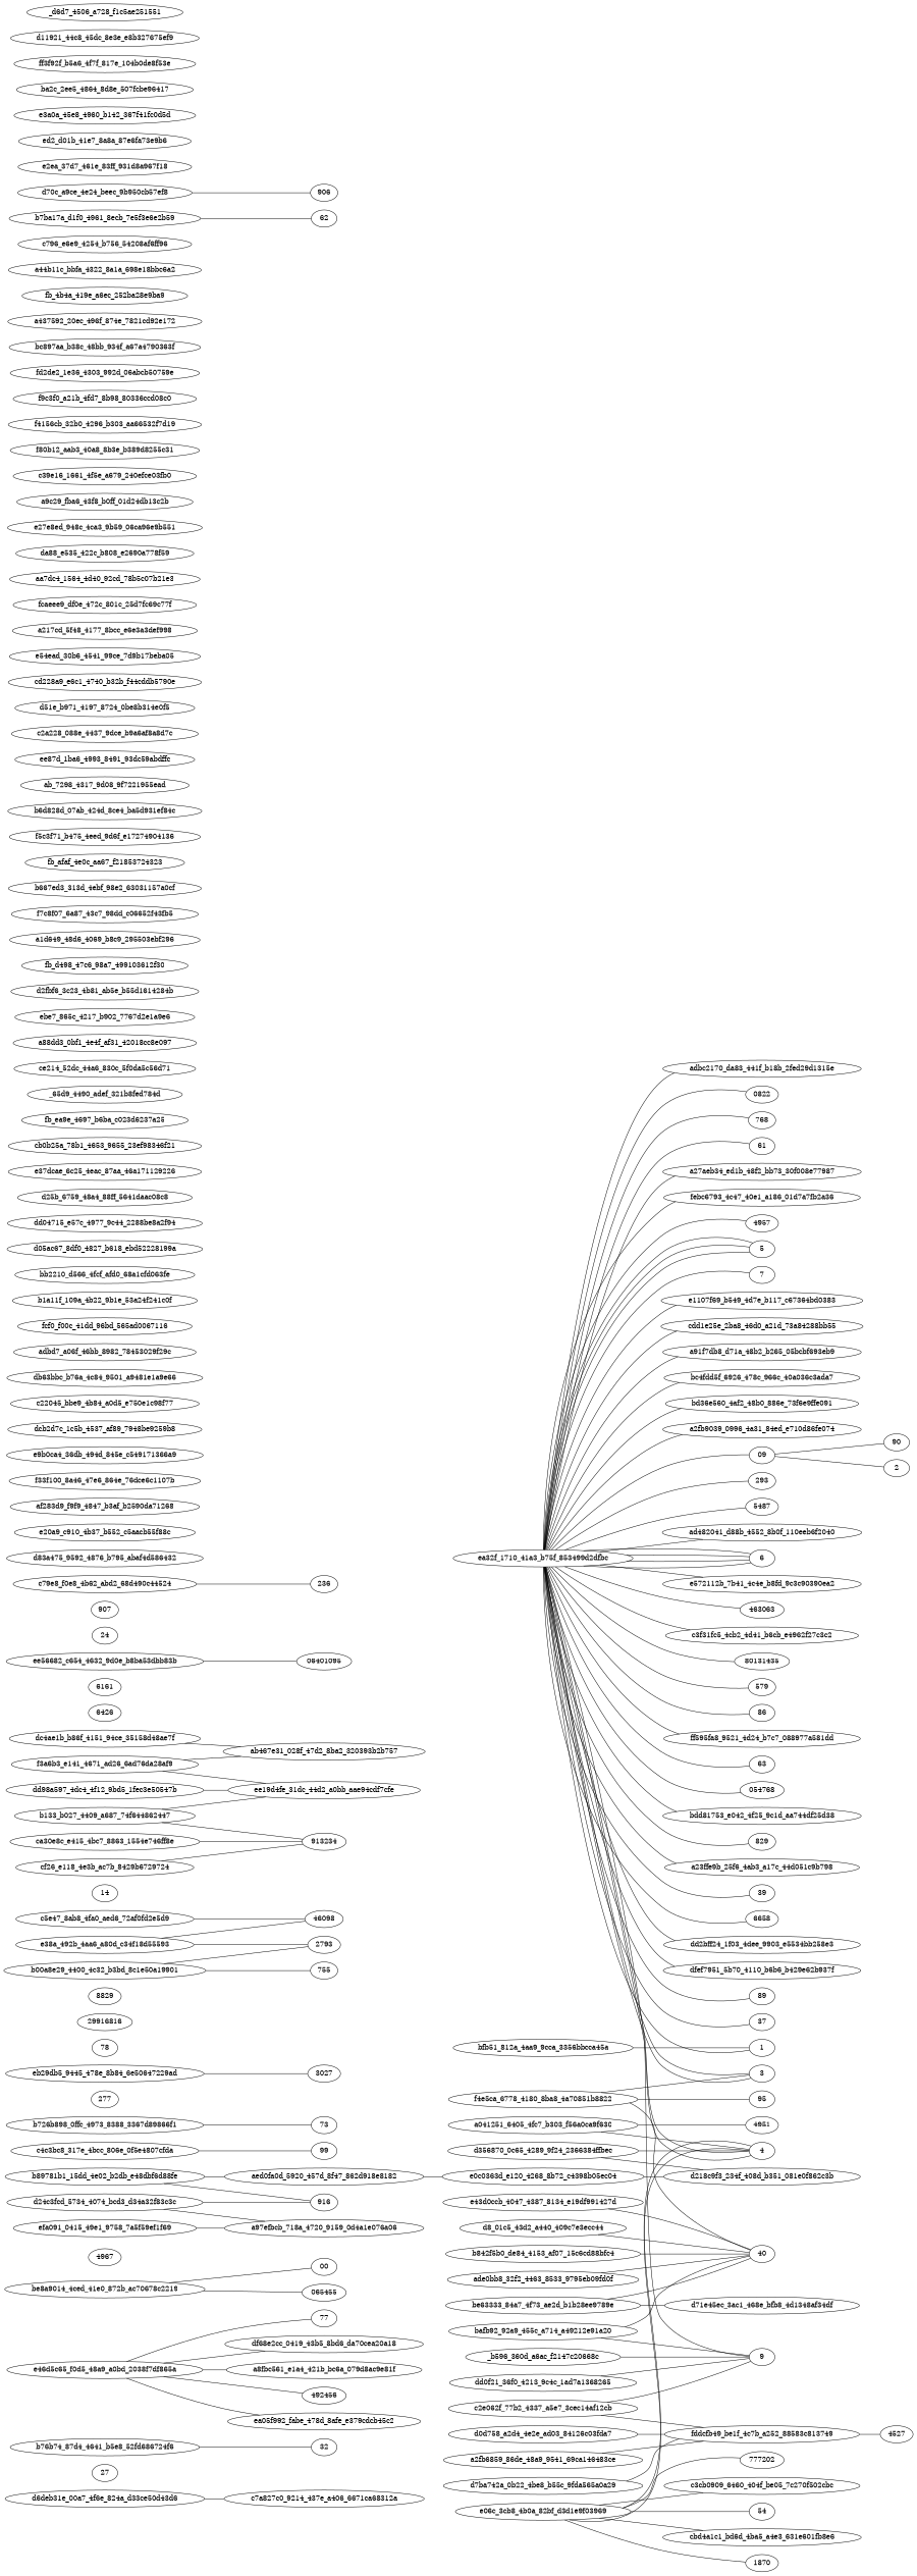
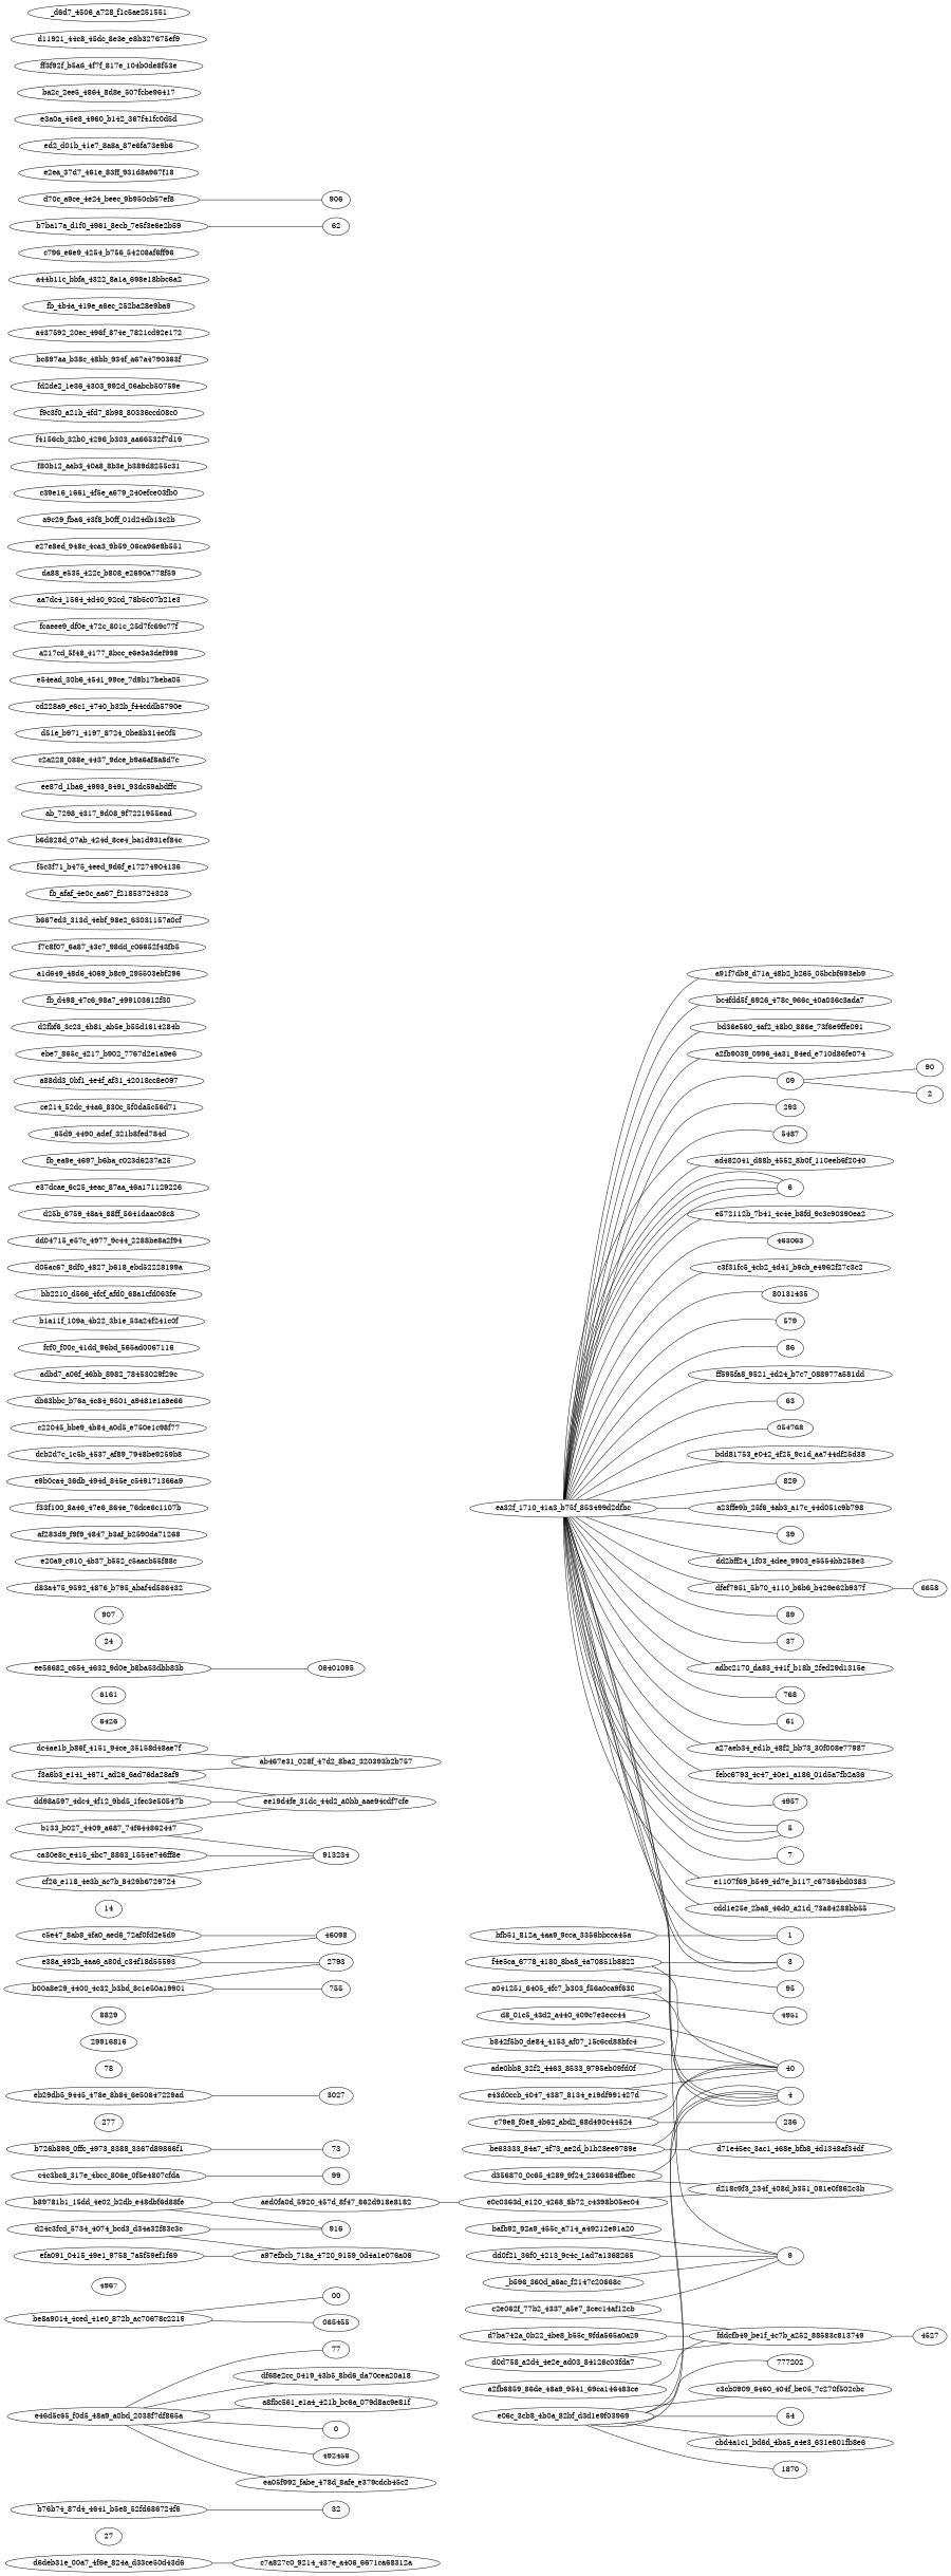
  graph {
    rankdir=LR
    d6deb31e_00a7_4f6e_824a_d33ce50d43d6
    c7a827c0_9214_437e_a406_6671ca68312a
    27
    b76b74_87d4_4641_b5e8_52fd686724f6
    32
    e46d5c65_f0d5_48a9_a0bd_2038f7df865a
    77
    df68e2cc_0419_43b5_8bd6_da70cea20a18
    a8fbc561_e1a4_421b_bc6a_079d8ac9e81f
+   0
    492456
    ea05f992_fabe_478d_8afe_e379cdcb45c2
    be8a9014_4ced_41e0_872b_ac70678c2219
    00
    065455
    4967
    e06c_3cb8_4b0a_82bf_d3d1e9f03969
    4
    1870
    777202
    c3cb0909_6460_404f_be05_7c270f502cbc
    54
    cbd4a1c1_bd6d_4ba5_a4e3_631e601fb8e6
    c4c3bc8_317e_4bcc_806e_0f5e4807cfda
    99
    b726b898_0ffc_4973_8388_3367d89866f1
    73
    277
    ea32f_1710_41a3_b75f_853499d2dfbc
    1
    3
    5
    7
    9
    e1107f69_b549_4d7e_b117_c67364bd0383
    cdd1e25e_2ba8_46d0_a21d_73a84288bb55
    a91f7db8_d71a_48b2_b265_05bcbf693eb9
    bc4fdd5f_6926_478c_966c_40a036c3ada7
    bd36e560_4af2_48b0_886e_73f6e9ffe091
    a2fb9039_0996_4a31_84ed_e710d86fe074
    09
    293
    5487
    ad482041_d88b_4552_8b0f_110eeb6f2040
    6
    e572112b_7b41_4c4e_b8fd_9c3c90390ea2
    463063
    c3f31fc5_4cb2_4d41_b6cb_e4962f27c3c2
    80131435
    579
    86
    ff595fa8_9521_4d24_b7c7_088977a581dd
    63
    054768
    n55 [label=bdd81753_e042_4f25_9c1d_aa744df25d38]
    n56 [label=829]
    a23ffe9b_25f6_4ab3_a17c_44d051c9b798
    39
    6658
-   dd2bff24_1f03_4dee_9903_e5554bb258e3 [label=dd2bff24_1f03_4dee_9903_e5534bb258e3]
+   dd2bff24_1f03_4dee_9903_e5554bb258e3
    dfef7951_5b70_4110_b6b6_b429e62b937f
    89
    37
    adbc2170_da83_441f_b18b_2fed29d1315e
-   0822
    768
    61
    a27aeb34_ed1b_48f2_bb73_30f008e77987
-   febc6793_4c47_40e1_a186_01d7a7fb2a36
+   febc6793_4c47_40e1_a186_01d7a7fb2a36 [label=febc6793_4c47_40e1_a186_01d5a7fb2a36]
    4957
    2
    90
    eb29db5_9445_478e_8b84_6e50647229ad
    3027
    78
    dd0f21_36f0_4213_9c4c_1ad7a1368265
    c2e062f_77b2_4337_a5e7_3cec14af12cb
    fddcfb49_be1f_4c7b_a252_88583c813749
    4527
    29916816
    n81 [label=_b596_360d_a6ac_f2147c20668c]
    d0d758_a2d4_4e2e_ad03_84126c03fda7
    a2fb6859_86de_48a9_9541_69ca146483ce
    d7ba742a_0b22_4be8_b55c_9fda565a0a29
    8829
    e38a_492b_4aa6_a80d_c34f18d55593
    46098
    2793
    d24c3fcd_5734_4074_bcd3_d34a32f83c3c
    a97efbcb_718a_4720_9159_0d4a1e076a06
    916
    b89781b1_15dd_4e02_b2db_e48dbf6d88fe
    aed0fa0d_5920_457d_8f47_862d918e8182
    e0c0363d_e120_4268_8b72_c4398b05ec04
    b00a8e29_4400_4c32_b3bd_8c1e50a19901
    755
    14
    f3a6b3_e141_4671_ad26_6ad76da28af9
    ab467e31_028f_47d2_8ba2_320393b2b757
    ee19d4fe_31dc_44d2_a0bb_aae94cdf7cfe
    d356870_0c65_4289_9f24_2366384ffbec
    d218c9f3_234f_408d_b351_081e0f862c3b
    ca30e8c_e415_4bc7_8863_1554e746ff8e
    913234
    6426
    b133_b027_4409_a687_74f644862447
    6161
    cf26_e118_4e3b_ac7b_8429b6729724
    dd98a597_4dc4_4f12_9bd5_1fec3e50547b
    d8_01c5_43d2_a440_409c7e3ecc44
    40
    ee56682_c654_4632_9d0e_b8ba53dbb83b
    06401095
    b842f5b0_de84_4153_af07_15c6cd88bfc4
    24
    f4e5ca_6778_4180_8ba8_4a70851b8822
    95
    ade0bb8_32f2_4463_8533_9795eb09fd0f
    907
    c79e8_f0e8_4b62_abd2_68d490c44524
    236
    e43d0ccb_4047_4387_8134_e19df991427d
    be63333_84a7_4f73_ae2d_b1b28ee9789e
    d71e45ec_3ac1_468e_bfb8_4d1348af34df
    d83a475_9592_4876_b795_abaf4d586432
    bafb92_92a9_455c_a714_a49212e91a20
    e20a9_c910_4b37_b552_c5aacb55f88c
    af283d9_f9f9_4847_b3af_b2590da71268
    f33f100_8a46_47e6_864e_76dce6c1107b
    e9b0ca4_36db_494d_845e_c549171366a9
    dcb2d7c_1c5b_4537_af89_7948be9259b8
    c22045_bbe9_4b84_a0d5_e750e1c98f77
    db63bbc_b76a_4c84_9501_a9481e1a9e66
    adbd7_a06f_46bb_8982_78453029f29c
    fcf0_f00c_41dd_96bd_565ad0067116
-   b1a11f_109a_4b22_9b1e_53a24f241c0f
+   b1a11f_109a_4b22_9b1e_53a24f241c0f [label=b1a11f_109a_4b22_3b1e_53a24f241c0f]
    bb2210_d566_4fcf_afd0_68a1cfd063fe
    d05ac67_8df0_4827_b618_ebd52228199a
    dd04715_e57c_4977_9c44_2288be8a2f94
    d25b_6759_48a4_88ff_5641daac08c8
    e37dcae_6c25_4eac_87aa_46a171129226
-   cb0b25a_78b1_4653_9655_23ef98346f21
    fb_ea9e_4697_b6ba_c023d6237a25
    _65d9_4490_adef_321b8fed784d
    ce214_52dc_44a6_830c_5f0da5c56d71
    a88dd3_0bf1_4e4f_af31_42018cc8e097
    ebe7_865c_4217_b902_7767d2e1a9e6
    d2fbf6_3c23_4b81_ab5e_b55d1614284b
    fb_d498_47c6_98a7_499103612f30
    a1d649_48d6_4069_b8c9_295503ebf296
    f7c8f07_6a87_43c7_98dd_c06652f43fb5
    b667ed3_313d_4ebf_98e2_63031157a0cf
    fb_afaf_4e0c_aa67_f21853724323
    f5c3f71_b475_4eed_9d6f_e17274904136
-   b6d828d_07ab_424d_8ce4_ba5d931ef84c
+   b6d828d_07ab_424d_8ce4_ba5d931ef84c [label=b6d828d_07ab_424d_8ce4_ba1d931ef84c]
    ab_7298_4317_9d08_9f7221955ead
    ee87d_1ba6_4993_8491_93dc59abdffc
    c2a228_088e_4437_9dce_b9a6af8a8d7c
    d51e_b971_4197_8724_0be8b314e0f5
    cd228a9_e6c1_4740_b32b_f44cddb5790e
    e54ead_30b6_4541_99ce_7d9b17beba05
    a217cd_5f48_4177_8bcc_e6e3a3def998
    fcaeee9_df0e_472c_801c_25d7fc69c77f
    aa7dc4_1564_4d40_92cd_78b5c07b21e3
    da88_e535_422c_b808_e2690a778f59
    e27e8ed_948c_4ca3_9b59_06ca96e9b551
    a9c29_fba6_43f8_b0ff_01d24db13c2b
    c39e16_1661_4f5e_a679_240efce03fb0
    f80b12_aab3_40a8_8b3e_b389d8255c31
    f4156cb_32b0_4296_b303_aa66532f7d19
    f9c3f0_a21b_4fd7_8b98_80336ccd08c0
    fd2de2_1e36_4303_992d_06abcb50759e
    bc897aa_b38c_48bb_934f_a67a4790363f
    a437592_20ec_496f_874e_7821cd92e172
    fb_4b4a_419e_a6ec_252ba28e9ba9
    a44b11c_bbfa_4322_8a1a_698e18bbc6a2
    c796_e6e9_4254_b756_54208af6ff96
    a041251_6405_4fc7_b303_f56a0ca9f630
    4951
    b7ba17a_d1f0_4961_8ecb_7e5f3e6e2b59
    62
    d70c_a9ce_4e24_beec_9b950cb57ef8
    906
    e2ea_37d7_461e_83ff_931d8a967f18
    efa091_0415_49e1_9758_7a5f59ef1f69
    c5e47_8ab8_4fa0_aed6_72af0fd2e5d9
    ed2_d01b_41e7_8a8a_87e6fa73e9b6
    e3a0a_45e8_4960_b142_367f41fc0d5d
    ba2c_2ee5_4864_8d8e_507fcbe96417
    bfb51_812a_4aa9_9cca_3356bbcca45a
    dc4ae1b_b86f_4151_94ce_35158d48ae7f
    ff3f92f_b5a6_4f7f_817e_104b0de8f53e
    n193 [label=d11921_44c8_45dc_8e3e_e8b327675ef9]
    _d6d7_4506_a728_f1c5ae251551
    d6deb31e_00a7_4f6e_824a_d33ce50d43d6 -- c7a827c0_9214_437e_a406_6671ca68312a
    b76b74_87d4_4641_b5e8_52fd686724f6 -- 32
    e46d5c65_f0d5_48a9_a0bd_2038f7df865a -- 77
    e46d5c65_f0d5_48a9_a0bd_2038f7df865a -- df68e2cc_0419_43b5_8bd6_da70cea20a18
    e46d5c65_f0d5_48a9_a0bd_2038f7df865a -- a8fbc561_e1a4_421b_bc6a_079d8ac9e81f
+   e46d5c65_f0d5_48a9_a0bd_2038f7df865a -- 0
    e46d5c65_f0d5_48a9_a0bd_2038f7df865a -- 492456
    e46d5c65_f0d5_48a9_a0bd_2038f7df865a -- ea05f992_fabe_478d_8afe_e379cdcb45c2
    be8a9014_4ced_41e0_872b_ac70678c2219 -- 00
    be8a9014_4ced_41e0_872b_ac70678c2219 -- 065455
    e06c_3cb8_4b0a_82bf_d3d1e9f03969 -- 4
    e06c_3cb8_4b0a_82bf_d3d1e9f03969 -- 4
    e06c_3cb8_4b0a_82bf_d3d1e9f03969 -- 1870
    e06c_3cb8_4b0a_82bf_d3d1e9f03969 -- 777202
    e06c_3cb8_4b0a_82bf_d3d1e9f03969 -- c3cb0909_6460_404f_be05_7c270f502cbc
    e06c_3cb8_4b0a_82bf_d3d1e9f03969 -- 54
    e06c_3cb8_4b0a_82bf_d3d1e9f03969 -- cbd4a1c1_bd6d_4ba5_a4e3_631e601fb8e6
    c4c3bc8_317e_4bcc_806e_0f5e4807cfda -- 99
    b726b898_0ffc_4973_8388_3367d89866f1 -- 73
    ea32f_1710_41a3_b75f_853499d2dfbc -- 4
    ea32f_1710_41a3_b75f_853499d2dfbc -- 4
    ea32f_1710_41a3_b75f_853499d2dfbc -- 1
    ea32f_1710_41a3_b75f_853499d2dfbc -- 3
    ea32f_1710_41a3_b75f_853499d2dfbc -- 3
    ea32f_1710_41a3_b75f_853499d2dfbc -- 5
    ea32f_1710_41a3_b75f_853499d2dfbc -- 5
    ea32f_1710_41a3_b75f_853499d2dfbc -- 5
    ea32f_1710_41a3_b75f_853499d2dfbc -- 7
    ea32f_1710_41a3_b75f_853499d2dfbc -- 9
    ea32f_1710_41a3_b75f_853499d2dfbc -- e1107f69_b549_4d7e_b117_c67364bd0383
    ea32f_1710_41a3_b75f_853499d2dfbc -- cdd1e25e_2ba8_46d0_a21d_73a84288bb55
    ea32f_1710_41a3_b75f_853499d2dfbc -- a91f7db8_d71a_48b2_b265_05bcbf693eb9
    ea32f_1710_41a3_b75f_853499d2dfbc -- bc4fdd5f_6926_478c_966c_40a036c3ada7
    ea32f_1710_41a3_b75f_853499d2dfbc -- bd36e560_4af2_48b0_886e_73f6e9ffe091
    ea32f_1710_41a3_b75f_853499d2dfbc -- a2fb9039_0996_4a31_84ed_e710d86fe074
    ea32f_1710_41a3_b75f_853499d2dfbc -- 09
    ea32f_1710_41a3_b75f_853499d2dfbc -- 293
    ea32f_1710_41a3_b75f_853499d2dfbc -- 5487
    ea32f_1710_41a3_b75f_853499d2dfbc -- ad482041_d88b_4552_8b0f_110eeb6f2040
    ea32f_1710_41a3_b75f_853499d2dfbc -- 6
    ea32f_1710_41a3_b75f_853499d2dfbc -- 6
    ea32f_1710_41a3_b75f_853499d2dfbc -- 6
    ea32f_1710_41a3_b75f_853499d2dfbc -- 6
    ea32f_1710_41a3_b75f_853499d2dfbc -- e572112b_7b41_4c4e_b8fd_9c3c90390ea2
    ea32f_1710_41a3_b75f_853499d2dfbc -- 463063
    ea32f_1710_41a3_b75f_853499d2dfbc -- c3f31fc5_4cb2_4d41_b6cb_e4962f27c3c2
    ea32f_1710_41a3_b75f_853499d2dfbc -- 80131435
    ea32f_1710_41a3_b75f_853499d2dfbc -- 579
    ea32f_1710_41a3_b75f_853499d2dfbc -- 86
    ea32f_1710_41a3_b75f_853499d2dfbc -- ff595fa8_9521_4d24_b7c7_088977a581dd
    ea32f_1710_41a3_b75f_853499d2dfbc -- 63
    ea32f_1710_41a3_b75f_853499d2dfbc -- 054768
    ea32f_1710_41a3_b75f_853499d2dfbc -- n55
    ea32f_1710_41a3_b75f_853499d2dfbc -- n56
    ea32f_1710_41a3_b75f_853499d2dfbc -- a23ffe9b_25f6_4ab3_a17c_44d051c9b798
    ea32f_1710_41a3_b75f_853499d2dfbc -- 39
-   ea32f_1710_41a3_b75f_853499d2dfbc -- 6658
+   dfef7951_5b70_4110_b6b6_b429e62b937f -- 6658
    ea32f_1710_41a3_b75f_853499d2dfbc -- dd2bff24_1f03_4dee_9903_e5554bb258e3
    ea32f_1710_41a3_b75f_853499d2dfbc -- dfef7951_5b70_4110_b6b6_b429e62b937f
    ea32f_1710_41a3_b75f_853499d2dfbc -- 89
    ea32f_1710_41a3_b75f_853499d2dfbc -- 37
    ea32f_1710_41a3_b75f_853499d2dfbc -- adbc2170_da83_441f_b18b_2fed29d1315e
-   ea32f_1710_41a3_b75f_853499d2dfbc -- 0822
    ea32f_1710_41a3_b75f_853499d2dfbc -- 768
    ea32f_1710_41a3_b75f_853499d2dfbc -- 61
    ea32f_1710_41a3_b75f_853499d2dfbc -- a27aeb34_ed1b_48f2_bb73_30f008e77987
    ea32f_1710_41a3_b75f_853499d2dfbc -- febc6793_4c47_40e1_a186_01d7a7fb2a36
    ea32f_1710_41a3_b75f_853499d2dfbc -- 4957
    09 -- 2
    09 -- 90
    eb29db5_9445_478e_8b84_6e50647229ad -- 3027
    dd0f21_36f0_4213_9c4c_1ad7a1368265 -- 9
    c2e062f_77b2_4337_a5e7_3cec14af12cb -- 9
    c2e062f_77b2_4337_a5e7_3cec14af12cb -- fddcfb49_be1f_4c7b_a252_88583c813749
    fddcfb49_be1f_4c7b_a252_88583c813749 -- 4527
    n81 -- 9
    d0d758_a2d4_4e2e_ad03_84126c03fda7 -- fddcfb49_be1f_4c7b_a252_88583c813749
    a2fb6859_86de_48a9_9541_69ca146483ce -- fddcfb49_be1f_4c7b_a252_88583c813749
    d7ba742a_0b22_4be8_b55c_9fda565a0a29 -- fddcfb49_be1f_4c7b_a252_88583c813749
    e38a_492b_4aa6_a80d_c34f18d55593 -- 46098
    e38a_492b_4aa6_a80d_c34f18d55593 -- 2793
    d24c3fcd_5734_4074_bcd3_d34a32f83c3c -- a97efbcb_718a_4720_9159_0d4a1e076a06
    d24c3fcd_5734_4074_bcd3_d34a32f83c3c -- 916
    b89781b1_15dd_4e02_b2db_e48dbf6d88fe -- 916
    b89781b1_15dd_4e02_b2db_e48dbf6d88fe -- aed0fa0d_5920_457d_8f47_862d918e8182
    aed0fa0d_5920_457d_8f47_862d918e8182 -- e0c0363d_e120_4268_8b72_c4398b05ec04
    e0c0363d_e120_4268_8b72_c4398b05ec04 -- d218c9f3_234f_408d_b351_081e0f862c3b
    b00a8e29_4400_4c32_b3bd_8c1e50a19901 -- 2793
    b00a8e29_4400_4c32_b3bd_8c1e50a19901 -- 755
    f3a6b3_e141_4671_ad26_6ad76da28af9 -- ab467e31_028f_47d2_8ba2_320393b2b757
    f3a6b3_e141_4671_ad26_6ad76da28af9 -- ee19d4fe_31dc_44d2_a0bb_aae94cdf7cfe
    d356870_0c65_4289_9f24_2366384ffbec -- 4
    d356870_0c65_4289_9f24_2366384ffbec -- d218c9f3_234f_408d_b351_081e0f862c3b
    ca30e8c_e415_4bc7_8863_1554e746ff8e -- 913234
    b133_b027_4409_a687_74f644862447 -- ee19d4fe_31dc_44d2_a0bb_aae94cdf7cfe
    b133_b027_4409_a687_74f644862447 -- 913234
    cf26_e118_4e3b_ac7b_8429b6729724 -- 913234
    dd98a597_4dc4_4f12_9bd5_1fec3e50547b -- ee19d4fe_31dc_44d2_a0bb_aae94cdf7cfe
    d8_01c5_43d2_a440_409c7e3ecc44 -- 40
    ee56682_c654_4632_9d0e_b8ba53dbb83b -- 06401095
    b842f5b0_de84_4153_af07_15c6cd88bfc4 -- 40
    f4e5ca_6778_4180_8ba8_4a70851b8822 -- 3
    f4e5ca_6778_4180_8ba8_4a70851b8822 -- 40
    f4e5ca_6778_4180_8ba8_4a70851b8822 -- 95
    ade0bb8_32f2_4463_8533_9795eb09fd0f -- 40
-   bafb92_92a9_455c_a714_a49212e91a20 -- 40
+   c79e8_f0e8_4b62_abd2_68d490c44524 -- 40
    c79e8_f0e8_4b62_abd2_68d490c44524 -- 236
    e43d0ccb_4047_4387_8134_e19df991427d -- 40
    be63333_84a7_4f73_ae2d_b1b28ee9789e -- 40
    be63333_84a7_4f73_ae2d_b1b28ee9789e -- d71e45ec_3ac1_468e_bfb8_4d1348af34df
    bafb92_92a9_455c_a714_a49212e91a20 -- 9
    a041251_6405_4fc7_b303_f56a0ca9f630 -- 4
    a041251_6405_4fc7_b303_f56a0ca9f630 -- 4951
    b7ba17a_d1f0_4961_8ecb_7e5f3e6e2b59 -- 62
    d70c_a9ce_4e24_beec_9b950cb57ef8 -- 906
    efa091_0415_49e1_9758_7a5f59ef1f69 -- a97efbcb_718a_4720_9159_0d4a1e076a06
    c5e47_8ab8_4fa0_aed6_72af0fd2e5d9 -- 46098
    bfb51_812a_4aa9_9cca_3356bbcca45a -- 1
    dc4ae1b_b86f_4151_94ce_35158d48ae7f -- ab467e31_028f_47d2_8ba2_320393b2b757
  }
